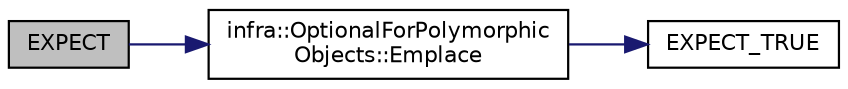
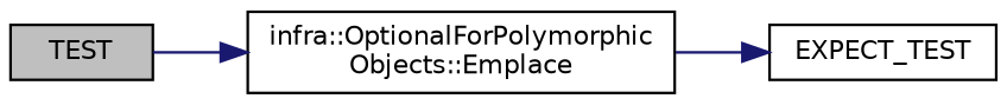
  digraph {
    fontname="DejaVu Sans"
    rankdir=LR
    node [color=black fillcolor=white fontname="DejaVu Sans" fontsize=10 shape=record style=filled]
    edge [color=midnightblue fontname="DejaVu Sans" fontsize=10 labelfontname=Helvetica labelfontsize=10 style=solid]
-   n1 [fillcolor=grey75 fontcolor=black height=0.2 label=EXPECT width=0.4]
+   n1 [fillcolor=grey75 fontcolor=black height=0.2 label=TEST width=0.4]
    n2 [height=0.2 label="infra::OptionalForPolymorphic\lObjects::Emplace" width=0.4]
-   n3 [height=0.2 label=EXPECT_TRUE width=0.4]
+   n3 [height=0.2 label=EXPECT_TEST width=0.4]
    n1 -> n2
    n2 -> n3
  }
